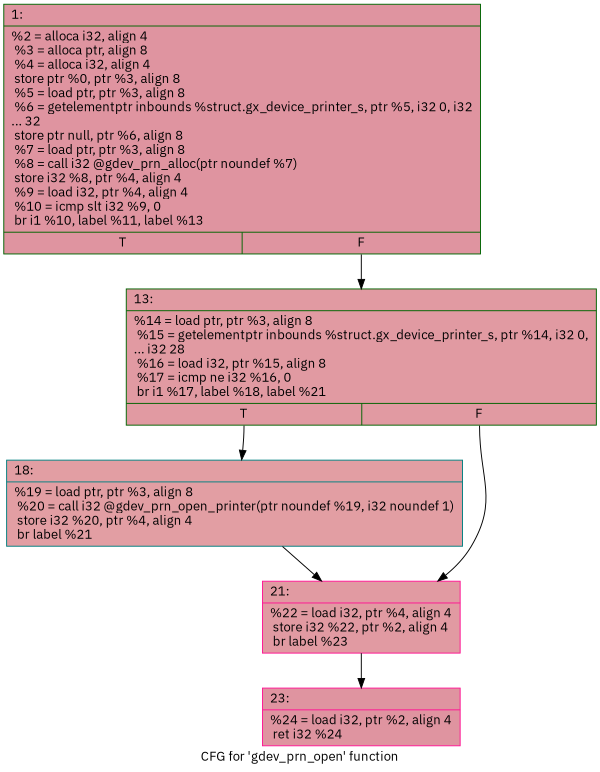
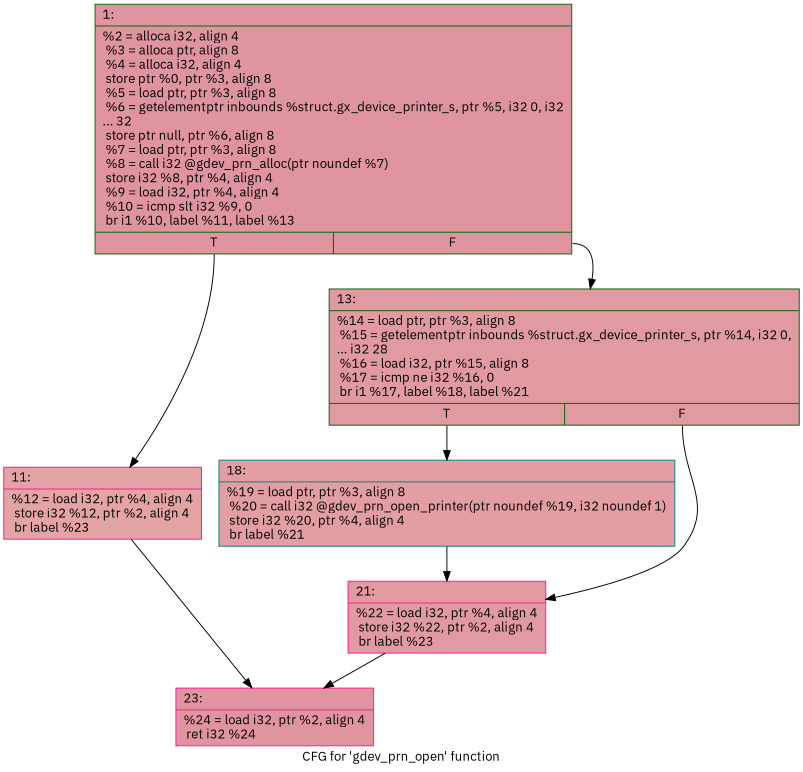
  digraph {
    label="CFG for 'gdev_prn_open' function"
    fontname="IBM Plex Sans"
    node [color=deeppink fillcolor="#b70d2870" fontname="IBM Plex Sans" shape=record style=filled]
    edge [fontname="IBM Plex Sans"]
    n1 [color=darkgreen label="{1:\l|  %2 = alloca i32, align 4\l  %3 = alloca ptr, align 8\l  %4 = alloca i32, align 4\l  store ptr %0, ptr %3, align 8\l  %5 = load ptr, ptr %3, align 8\l  %6 = getelementptr inbounds %struct.gx_device_printer_s, ptr %5, i32 0, i32\l... 32\l  store ptr null, ptr %6, align 8\l  %7 = load ptr, ptr %3, align 8\l  %8 = call i32 @gdev_prn_alloc(ptr noundef %7)\l  store i32 %8, ptr %4, align 4\l  %9 = load i32, ptr %4, align 4\l  %10 = icmp slt i32 %9, 0\l  br i1 %10, label %11, label %13\l|{<s0>T|<s1>F}}"]
+   n2 [fillcolor="#c32e3170" label="{11:\l|  %12 = load i32, ptr %4, align 4\l  store i32 %12, ptr %2, align 4\l  br label %23\l}"]
    n3 [color=darkgreen fillcolor="#bb1b2c70" label="{13:\l|  %14 = load ptr, ptr %3, align 8\l  %15 = getelementptr inbounds %struct.gx_device_printer_s, ptr %14, i32 0,\l... i32 28\l  %16 = load i32, ptr %15, align 8\l  %17 = icmp ne i32 %16, 0\l  br i1 %17, label %18, label %21\l|{<s0>T|<s1>F}}"]
    n4 [label="{23:\l|  %24 = load i32, ptr %2, align 4\l  ret i32 %24\l}"]
    n5 [color=teal fillcolor="#be242e70" label="{18:\l|  %19 = load ptr, ptr %3, align 8\l  %20 = call i32 @gdev_prn_open_printer(ptr noundef %19, i32 noundef 1)\l  store i32 %20, ptr %4, align 4\l  br label %21\l}"]
    n6 [fillcolor="#bb1b2c70" label="{21:\l|  %22 = load i32, ptr %4, align 4\l  store i32 %22, ptr %2, align 4\l  br label %23\l}"]
+   n1 -> n2 [tailport=s0]
    n1 -> n3 [tailport=s1]
+   n2 -> n4
    n3 -> n5 [tailport=s0]
    n3 -> n6 [tailport=s1]
    n5 -> n6
    n6 -> n4
  }
